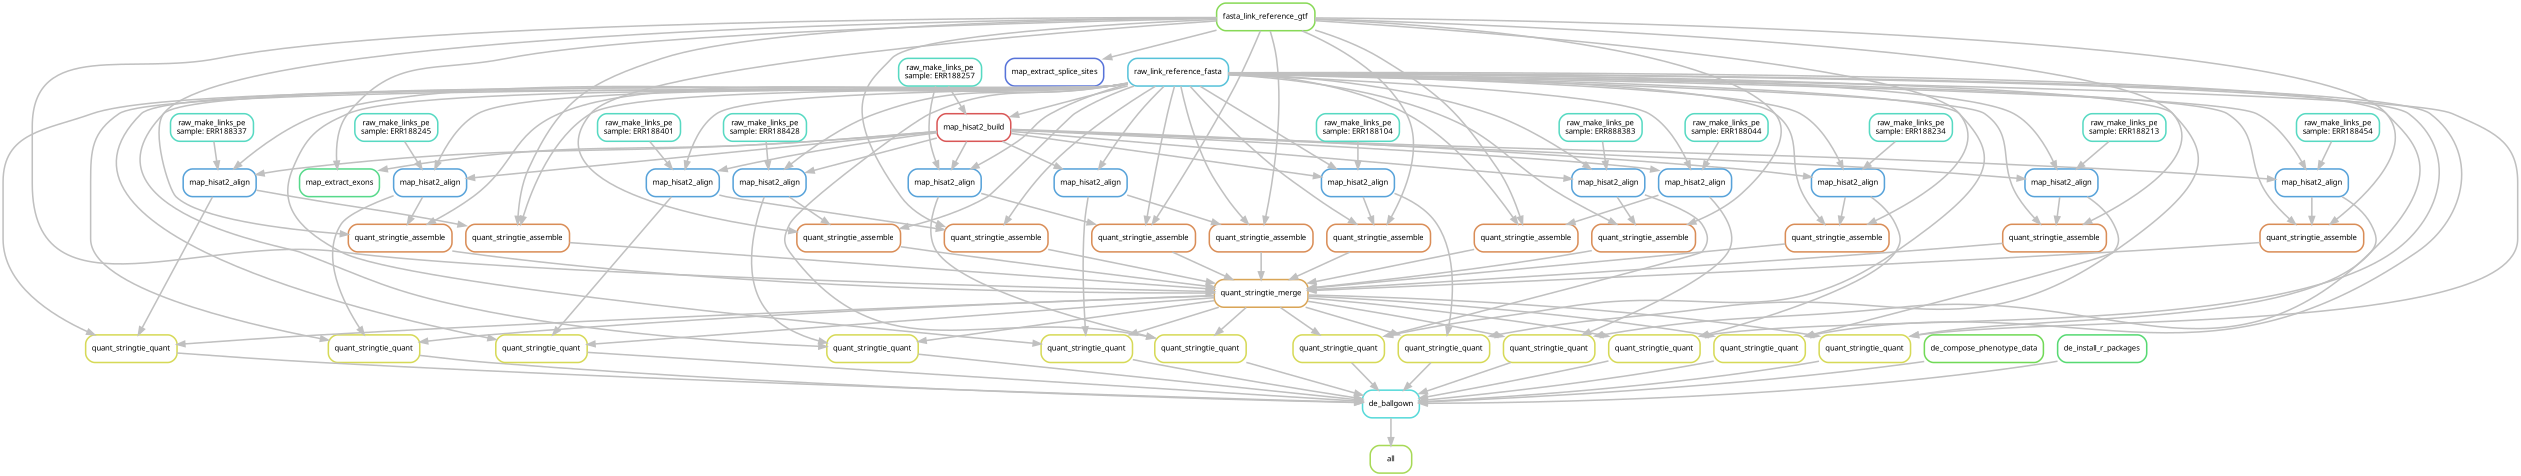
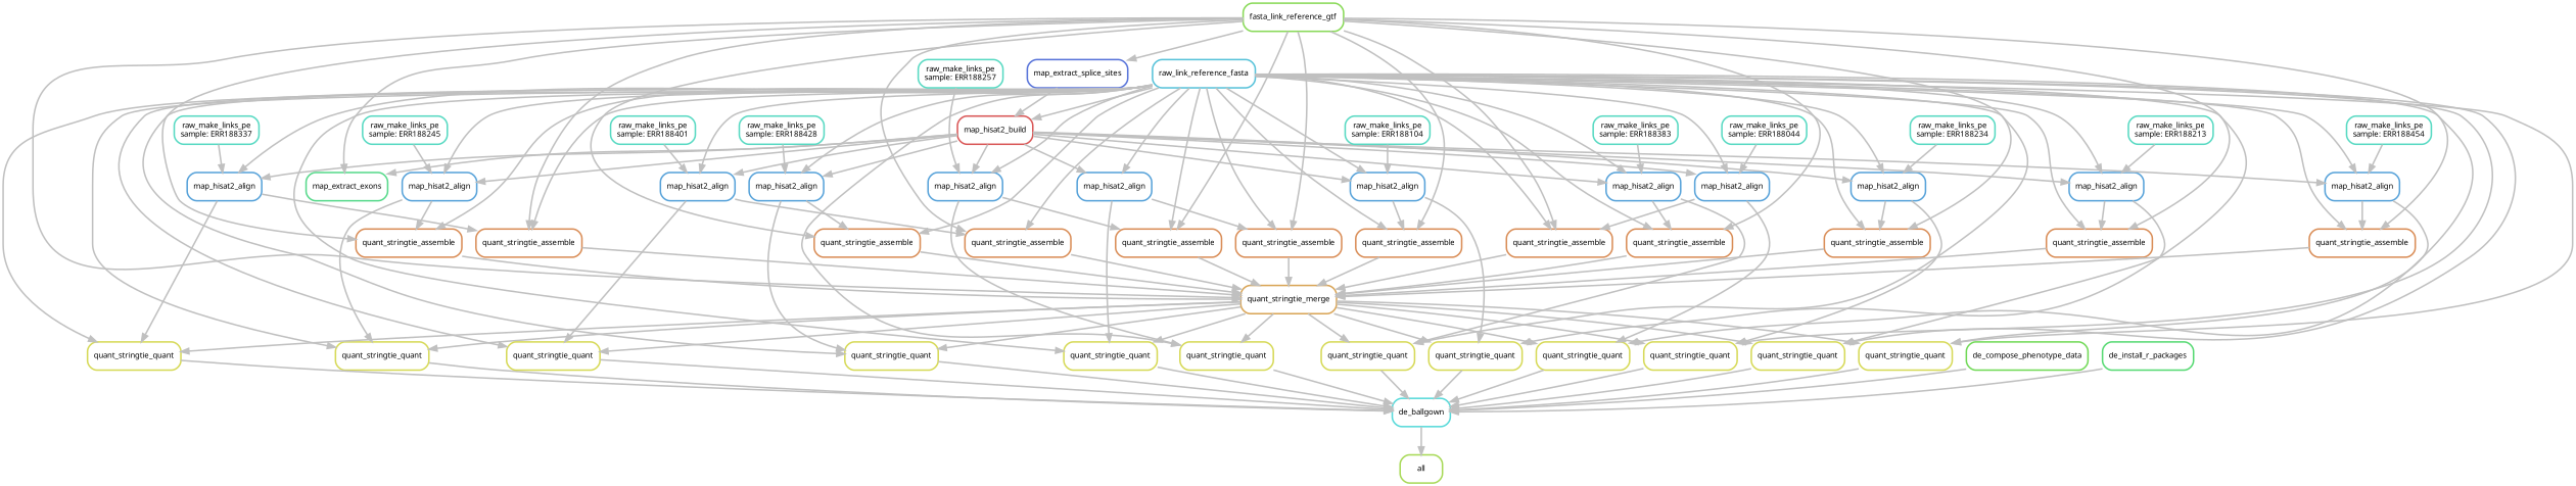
  digraph {
    bgcolor=white
    node [color="0.17 0.6 0.85" fontname=sans fontsize=10 penwidth=2 shape=box style=rounded]
    edge [color=grey penwidth=2]
    n1 [color="0.23 0.6 0.85" label=all]
    n2 [color="0.50 0.6 0.85" label=de_ballgown]
    n3 [label=quant_stringtie_quant]
    n4 [color="0.10 0.6 0.85" label=quant_stringtie_merge]
    n5 [label=quant_stringtie_quant]
    n6 [label=quant_stringtie_quant]
    n7 [label=quant_stringtie_quant]
    n8 [label=quant_stringtie_quant]
    n9 [label=quant_stringtie_quant]
    n10 [label=quant_stringtie_quant]
    n11 [label=quant_stringtie_quant]
    n12 [label=quant_stringtie_quant]
    n13 [label=quant_stringtie_quant]
    n14 [label=quant_stringtie_quant]
    n15 [label=quant_stringtie_quant]
    n16 [color="0.27 0.6 0.85" label=fasta_link_reference_gtf]
    n17 [color="0.07 0.6 0.85" label=quant_stringtie_assemble]
    n18 [color="0.63 0.6 0.85" label=map_extract_splice_sites]
    n19 [color="0.40 0.6 0.85" label=map_extract_exons]
    n20 [color="0.07 0.6 0.85" label=quant_stringtie_assemble]
    n21 [color="0.07 0.6 0.85" label=quant_stringtie_assemble]
    n22 [color="0.07 0.6 0.85" label=quant_stringtie_assemble]
    n23 [color="0.07 0.6 0.85" label=quant_stringtie_assemble]
    n24 [color="0.07 0.6 0.85" label=quant_stringtie_assemble]
    n25 [color="0.07 0.6 0.85" label=quant_stringtie_assemble]
    n26 [color="0.07 0.6 0.85" label=quant_stringtie_assemble]
    n27 [color="0.07 0.6 0.85" label=quant_stringtie_assemble]
    n28 [color="0.07 0.6 0.85" label=quant_stringtie_assemble]
    n29 [color="0.07 0.6 0.85" label=quant_stringtie_assemble]
    n30 [color="0.07 0.6 0.85" label=quant_stringtie_assemble]
    n31 [color="0.00 0.6 0.85" label=map_hisat2_build]
    n32 [color="0.57 0.6 0.85" label=map_hisat2_align]
    n33 [color="0.57 0.6 0.85" label=map_hisat2_align]
    n34 [color="0.57 0.6 0.85" label=map_hisat2_align]
    n35 [color="0.57 0.6 0.85" label=map_hisat2_align]
    n36 [color="0.57 0.6 0.85" label=map_hisat2_align]
    n37 [color="0.57 0.6 0.85" label=map_hisat2_align]
    n38 [color="0.57 0.6 0.85" label=map_hisat2_align]
    n39 [color="0.57 0.6 0.85" label=map_hisat2_align]
    n40 [color="0.57 0.6 0.85" label=map_hisat2_align]
    n41 [color="0.57 0.6 0.85" label=map_hisat2_align]
    n42 [color="0.57 0.6 0.85" label=map_hisat2_align]
    n43 [color="0.57 0.6 0.85" label=map_hisat2_align]
    n44 [color="0.53 0.6 0.85" label=raw_link_reference_fasta]
    n45 [color="0.47 0.6 0.85" label="raw_make_links_pe\nsample: ERR188245"]
    n46 [color="0.47 0.6 0.85" label="raw_make_links_pe\nsample: ERR188428"]
    n47 [color="0.47 0.6 0.85" label="raw_make_links_pe\nsample: ERR188337"]
    n48 [color="0.47 0.6 0.85" label="raw_make_links_pe\nsample: ERR188401"]
    n49 [color="0.47 0.6 0.85" label="raw_make_links_pe\nsample: ERR188257"]
-   n50 [color="0.47 0.6 0.85" label="raw_make_links_pe\nsample: ERR888383"]
+   n50 [color="0.47 0.6 0.85" label="raw_make_links_pe\nsample: ERR188383"]
    n51 [color="0.47 0.6 0.85" label="raw_make_links_pe\nsample: ERR188234"]
    n52 [color="0.47 0.6 0.85" label="raw_make_links_pe\nsample: ERR188213"]
    n53 [color="0.47 0.6 0.85" label="raw_make_links_pe\nsample: ERR188454"]
    n54 [color="0.47 0.6 0.85" label="raw_make_links_pe\nsample: ERR188104"]
    n55 [color="0.47 0.6 0.85" label="raw_make_links_pe\nsample: ERR188044"]
    n56 [color="0.30 0.6 0.85" label=de_compose_phenotype_data]
    n57 [color="0.37 0.6 0.85" label=de_install_r_packages]
    n2 -> n1
    n3 -> n2
    n4 -> n3
    n4 -> n5
    n4 -> n6
    n4 -> n7
    n4 -> n8
    n4 -> n9
    n4 -> n10
    n4 -> n11
    n4 -> n12
    n4 -> n13
    n4 -> n14
    n4 -> n15
    n5 -> n2
    n6 -> n2
    n7 -> n2
    n8 -> n2
    n9 -> n2
    n10 -> n2
    n11 -> n2
    n12 -> n2
    n13 -> n2
    n14 -> n2
    n15 -> n2
    n16 -> n4
    n16 -> n17
    n16 -> n18
    n16 -> n19
    n16 -> n20
    n16 -> n21
    n16 -> n22
    n16 -> n23
    n16 -> n24
    n16 -> n25
    n16 -> n26
    n16 -> n27
    n16 -> n28
    n16 -> n29
    n16 -> n30
    n17 -> n4
-   n49 -> n31
+   n18 -> n31
    n20 -> n4
    n21 -> n4
    n22 -> n4
    n23 -> n4
    n24 -> n4
    n25 -> n4
    n26 -> n4
    n27 -> n4
    n28 -> n4
    n29 -> n4
    n30 -> n4
    n31 -> n19
    n31 -> n32
    n31 -> n33
    n31 -> n34
    n31 -> n35
    n31 -> n36
    n31 -> n37
    n31 -> n38
    n31 -> n39
    n31 -> n40
    n31 -> n41
    n31 -> n42
    n31 -> n43
    n32 -> n3
    n32 -> n17
    n33 -> n5
    n33 -> n20
    n34 -> n6
    n34 -> n21
    n35 -> n7
    n35 -> n22
    n36 -> n8
    n36 -> n23
    n37 -> n9
    n37 -> n24
    n38 -> n10
    n38 -> n25
    n39 -> n11
    n39 -> n26
    n40 -> n12
    n40 -> n27
    n41 -> n13
    n41 -> n28
    n42 -> n14
    n42 -> n29
    n43 -> n15
    n43 -> n30
    n44 -> n3
    n44 -> n5
    n44 -> n6
    n44 -> n7
    n44 -> n8
    n44 -> n9
    n44 -> n10
    n44 -> n11
    n44 -> n12
    n44 -> n13
    n44 -> n14
    n44 -> n15
    n44 -> n17
    n44 -> n20
    n44 -> n21
    n44 -> n22
    n44 -> n23
    n44 -> n24
    n44 -> n25
    n44 -> n26
    n44 -> n27
    n44 -> n28
    n44 -> n29
    n44 -> n30
    n44 -> n31
    n44 -> n32
    n44 -> n33
    n44 -> n34
    n44 -> n35
    n44 -> n36
    n44 -> n37
    n44 -> n38
    n44 -> n39
    n44 -> n40
    n44 -> n41
    n44 -> n42
    n44 -> n43
    n45 -> n32
    n46 -> n33
    n47 -> n34
    n48 -> n35
    n49 -> n36
    n50 -> n37
    n51 -> n39
    n52 -> n40
    n53 -> n41
    n54 -> n42
    n55 -> n43
    n56 -> n2
    n57 -> n2
  }
